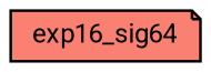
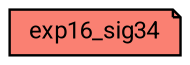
  digraph {
    rankdir=LR
    fontname=Roboto
-   n1 [color=black fillcolor=salmon fontname=Roboto fontsize=10 height=0.2 label=exp16_sig64 shape=note style=filled width=0.4]
+   n1 [color=black fillcolor=salmon fontname=Roboto fontsize=10 height=0.2 label=exp16_sig34 shape=note style=filled width=0.4]
  }
